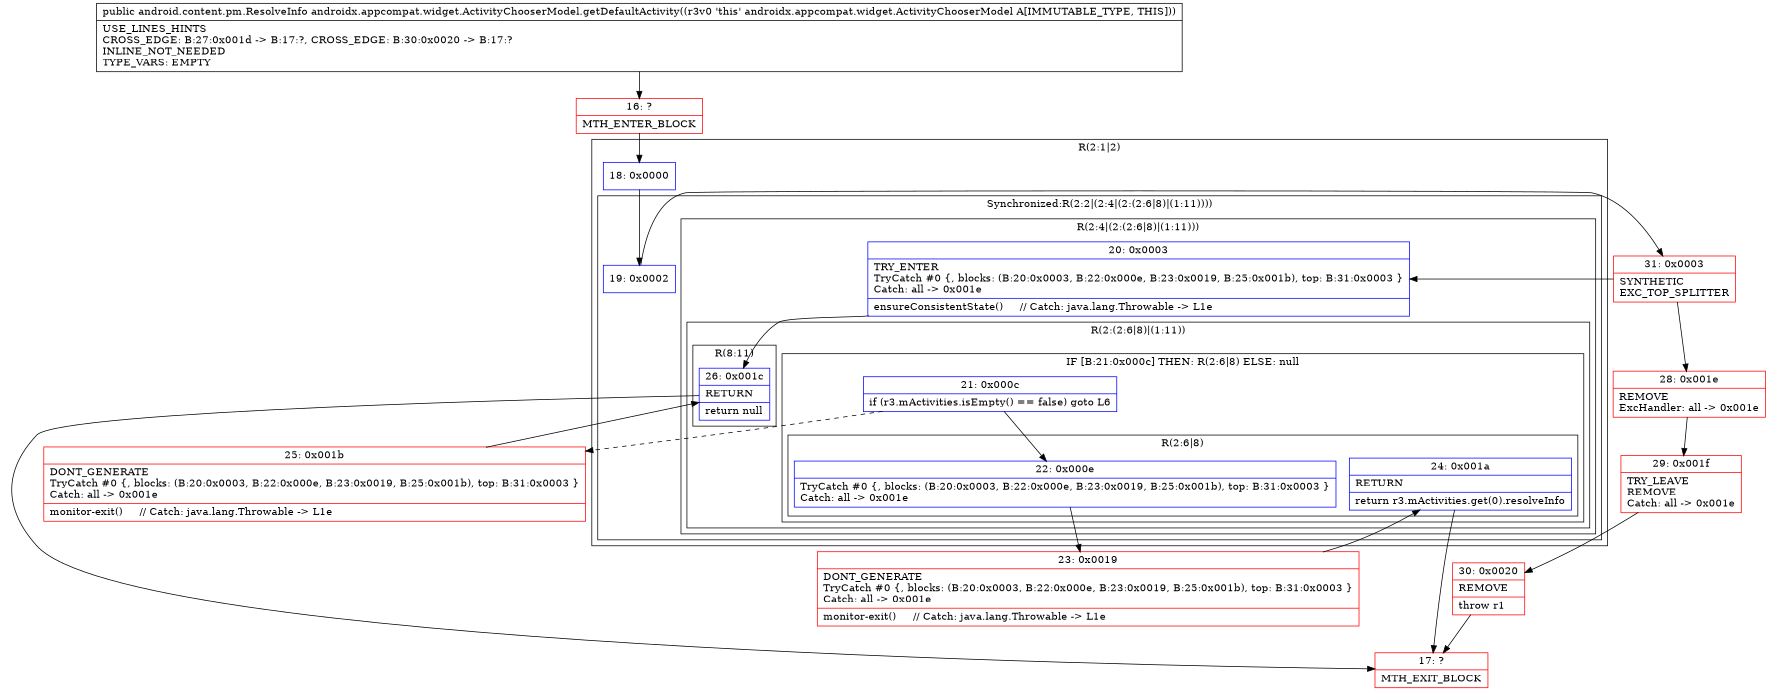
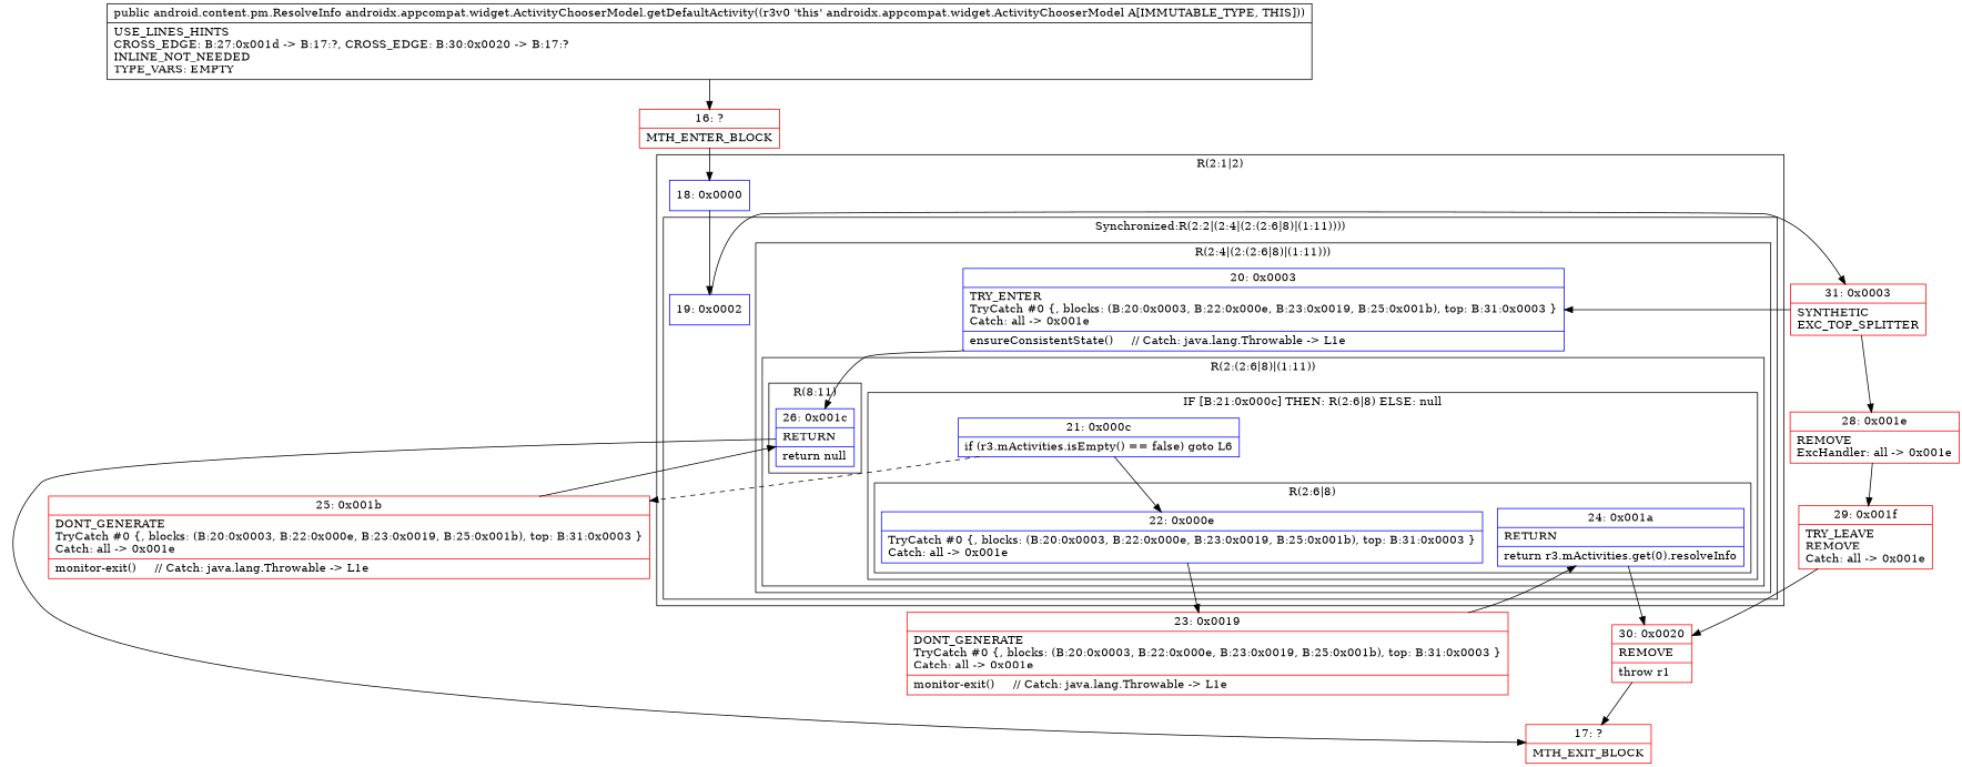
  digraph {
    node [color=red shape=record]
    n1 [color=blue label="{22\:\ 0x000e|TryCatch #0 \{, blocks: (B:20:0x0003, B:22:0x000e, B:23:0x0019, B:25:0x001b), top: B:31:0x0003 \}\lCatch: all \-\> 0x001e\l}"]
    n2 [color=blue label="{24\:\ 0x001a|RETURN\l|return r3.mActivities.get(0).resolveInfo\l}"]
    n3 [color=blue label="{21\:\ 0x000c|if (r3.mActivities.isEmpty() == false) goto L6\l}"]
    n4 [color=blue label="{26\:\ 0x001c|RETURN\l|return null\l}"]
    n5 [color=blue label="{20\:\ 0x0003|TRY_ENTER\lTryCatch #0 \{, blocks: (B:20:0x0003, B:22:0x000e, B:23:0x0019, B:25:0x001b), top: B:31:0x0003 \}\lCatch: all \-\> 0x001e\l|ensureConsistentState()     \/\/ Catch: java.lang.Throwable \-\> L1e\l}"]
    n6 [color=blue label="{19\:\ 0x0002}"]
    n7 [color=blue label="{18\:\ 0x0000}"]
    n8 [label="{23\:\ 0x0019|DONT_GENERATE\lTryCatch #0 \{, blocks: (B:20:0x0003, B:22:0x000e, B:23:0x0019, B:25:0x001b), top: B:31:0x0003 \}\lCatch: all \-\> 0x001e\l|monitor\-exit()     \/\/ Catch: java.lang.Throwable \-\> L1e\l}"]
    n9 [label="{17\:\ ?|MTH_EXIT_BLOCK\l}"]
    n10 [label="{25\:\ 0x001b|DONT_GENERATE\lTryCatch #0 \{, blocks: (B:20:0x0003, B:22:0x000e, B:23:0x0019, B:25:0x001b), top: B:31:0x0003 \}\lCatch: all \-\> 0x001e\l|monitor\-exit()     \/\/ Catch: java.lang.Throwable \-\> L1e\l}"]
    n11 [label="{31\:\ 0x0003|SYNTHETIC\lEXC_TOP_SPLITTER\l}"]
    n12 [label="{28\:\ 0x001e|REMOVE\lExcHandler: all \-\> 0x001e\l}"]
    n13 [label="{16\:\ ?|MTH_ENTER_BLOCK\l}"]
    n14 [label="{29\:\ 0x001f|TRY_LEAVE\lREMOVE\lCatch: all \-\> 0x001e\l}"]
    n15 [label="{30\:\ 0x0020|REMOVE\l|throw r1\l}"]
    n16 [label="{public android.content.pm.ResolveInfo androidx.appcompat.widget.ActivityChooserModel.getDefaultActivity((r3v0 'this' androidx.appcompat.widget.ActivityChooserModel A[IMMUTABLE_TYPE, THIS]))  | USE_LINES_HINTS\lCROSS_EDGE: B:27:0x001d \-\> B:17:?, CROSS_EDGE: B:30:0x0020 \-\> B:17:?\lINLINE_NOT_NEEDED\lTYPE_VARS: EMPTY\l}" color=""]
    subgraph cluster_1 {
      label="R(2:1|2)"
      n7
      subgraph cluster_2 {
        label="Synchronized:R(2:2|(2:4|(2:(2:6|8)|(1:11))))"
        n6
        subgraph cluster_3 {
          label="R(2:4|(2:(2:6|8)|(1:11)))"
          n5
          subgraph cluster_4 {
            label="R(2:(2:6|8)|(1:11))"
            subgraph cluster_5 {
              label="IF [B:21:0x000c] THEN: R(2:6|8) ELSE: null"
              n3
              subgraph cluster_6 {
                label="R(2:6|8)"
                n1
                n2
              }
            }
            subgraph cluster_7 {
              label="R(8:11)"
              n4
            }
          }
        }
      }
    }
    n1 -> n8
-   n2 -> n9
+   n2 -> n15
    n3 -> n1
    n3 -> n10 [style=dashed]
    n4 -> n9
    n5 -> n4
    n6 -> n11
    n7 -> n6
    n8 -> n2
    n10 -> n4
    n11 -> n5
    n11 -> n12
    n12 -> n14
    n13 -> n7
    n14 -> n15
    n15 -> n9
    n16 -> n13
  }
